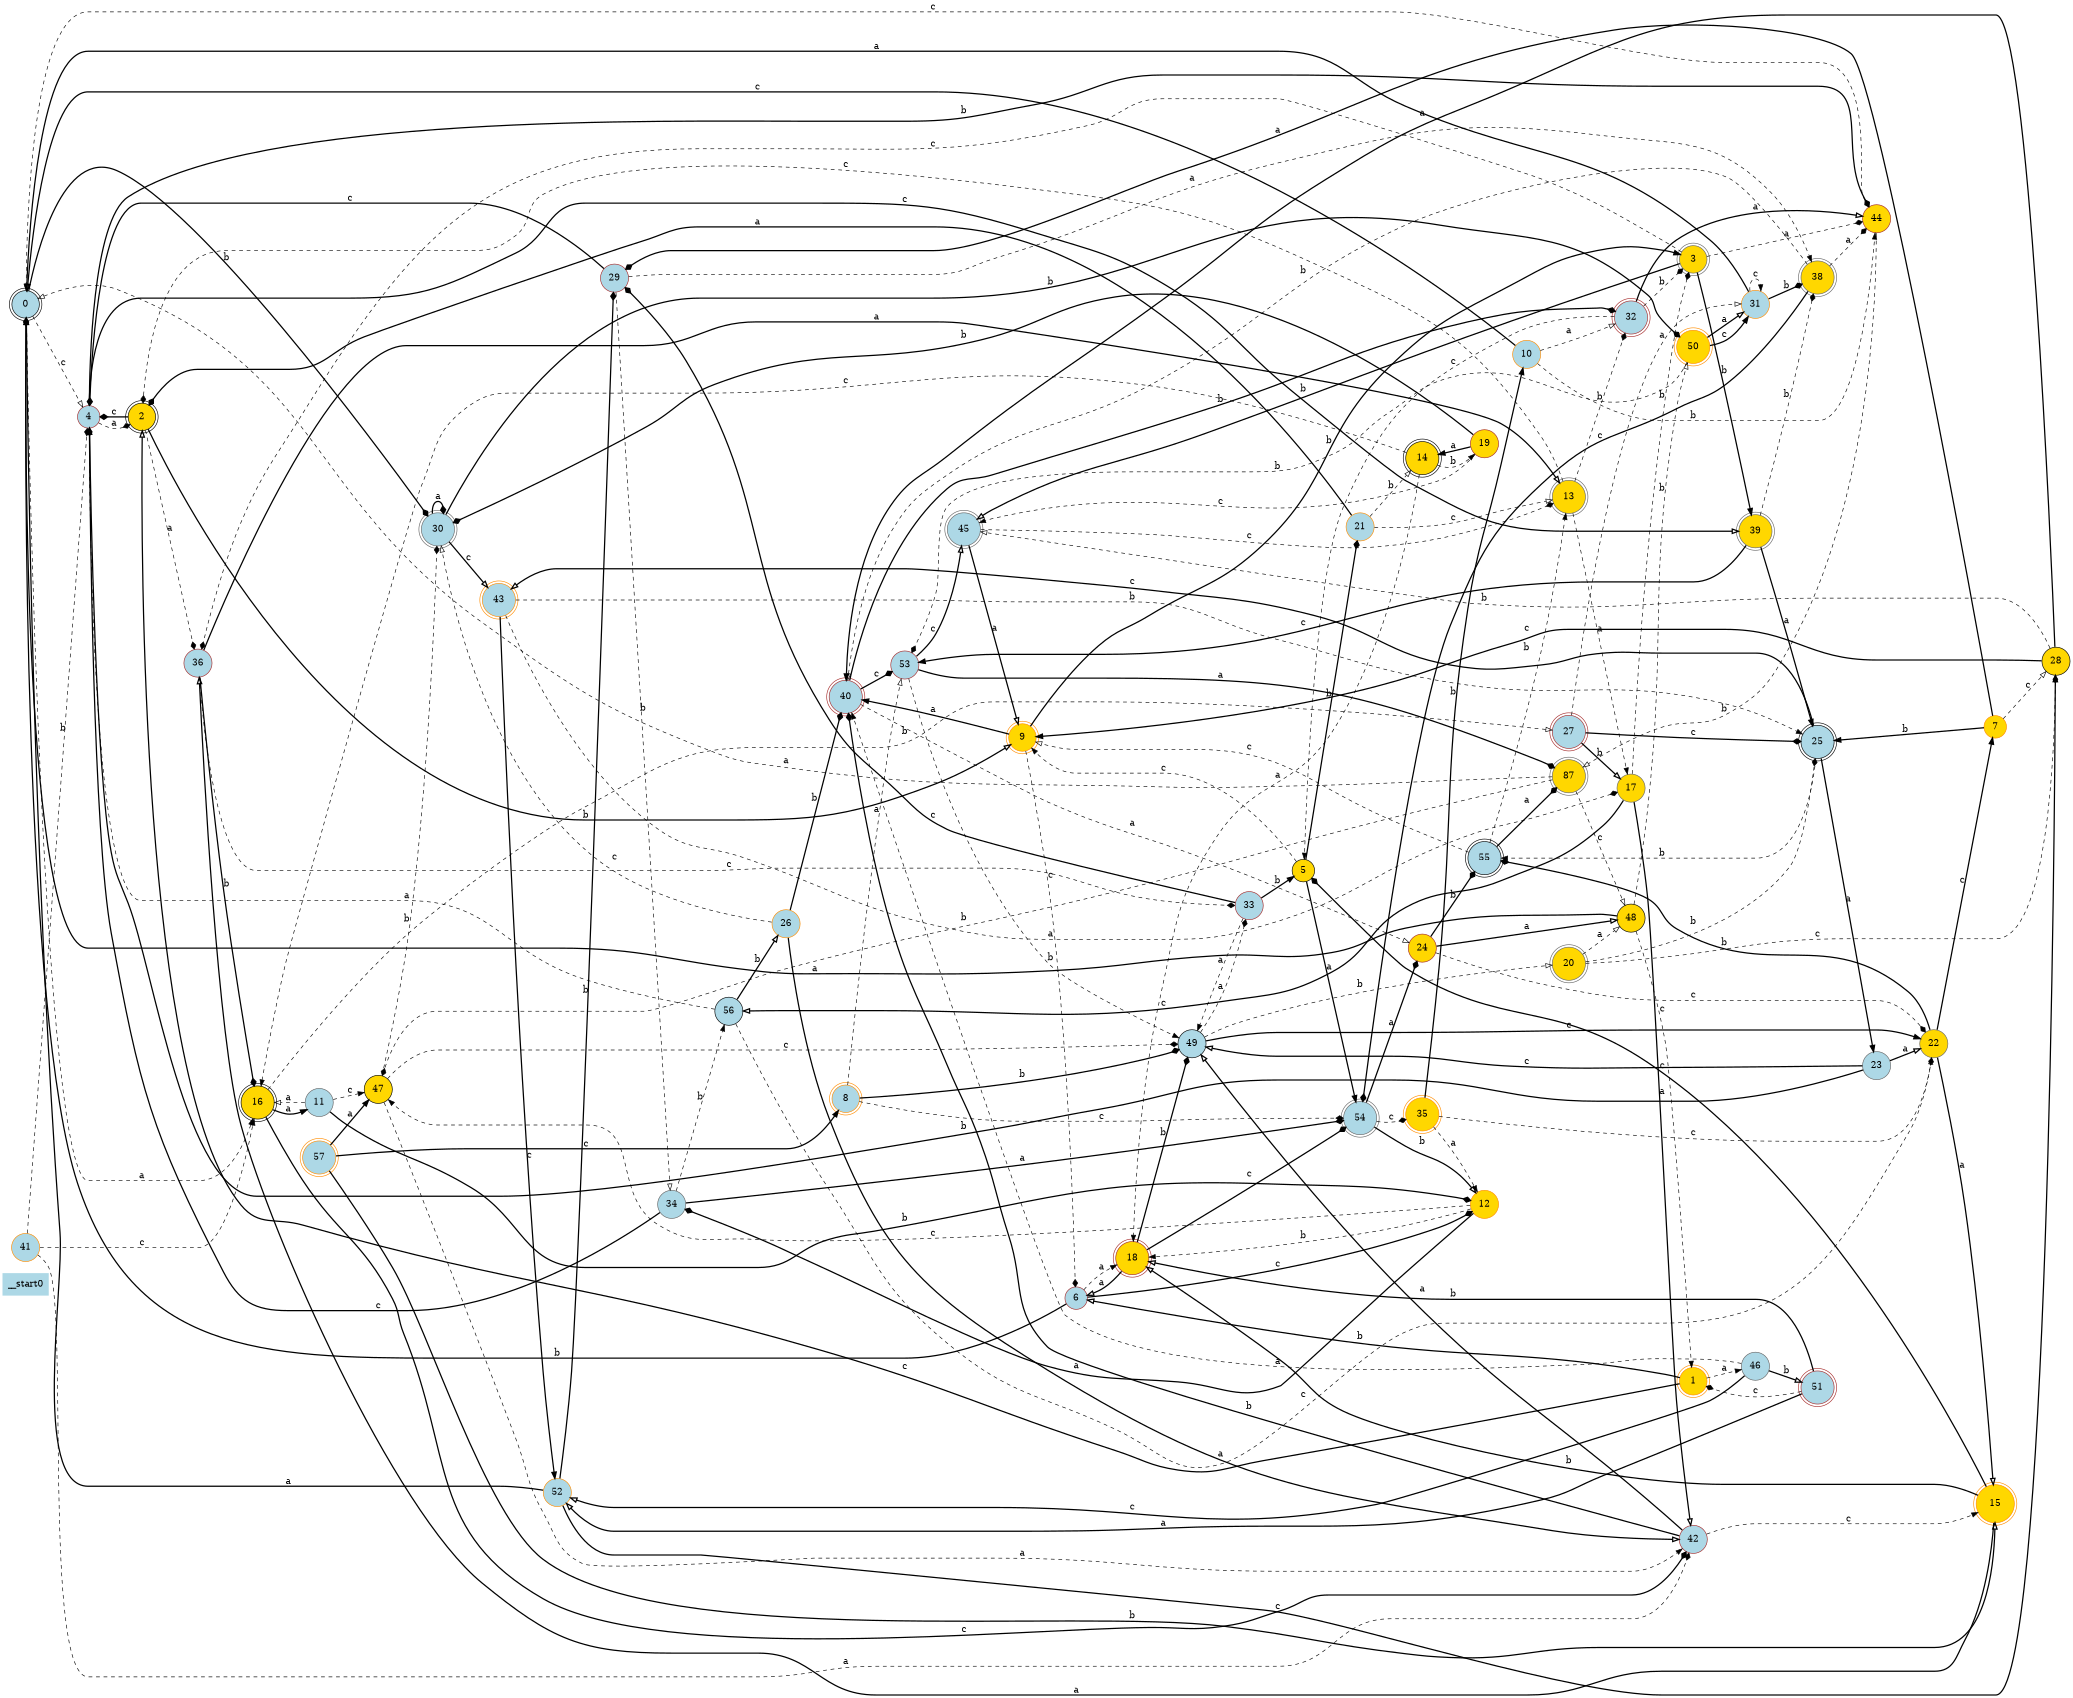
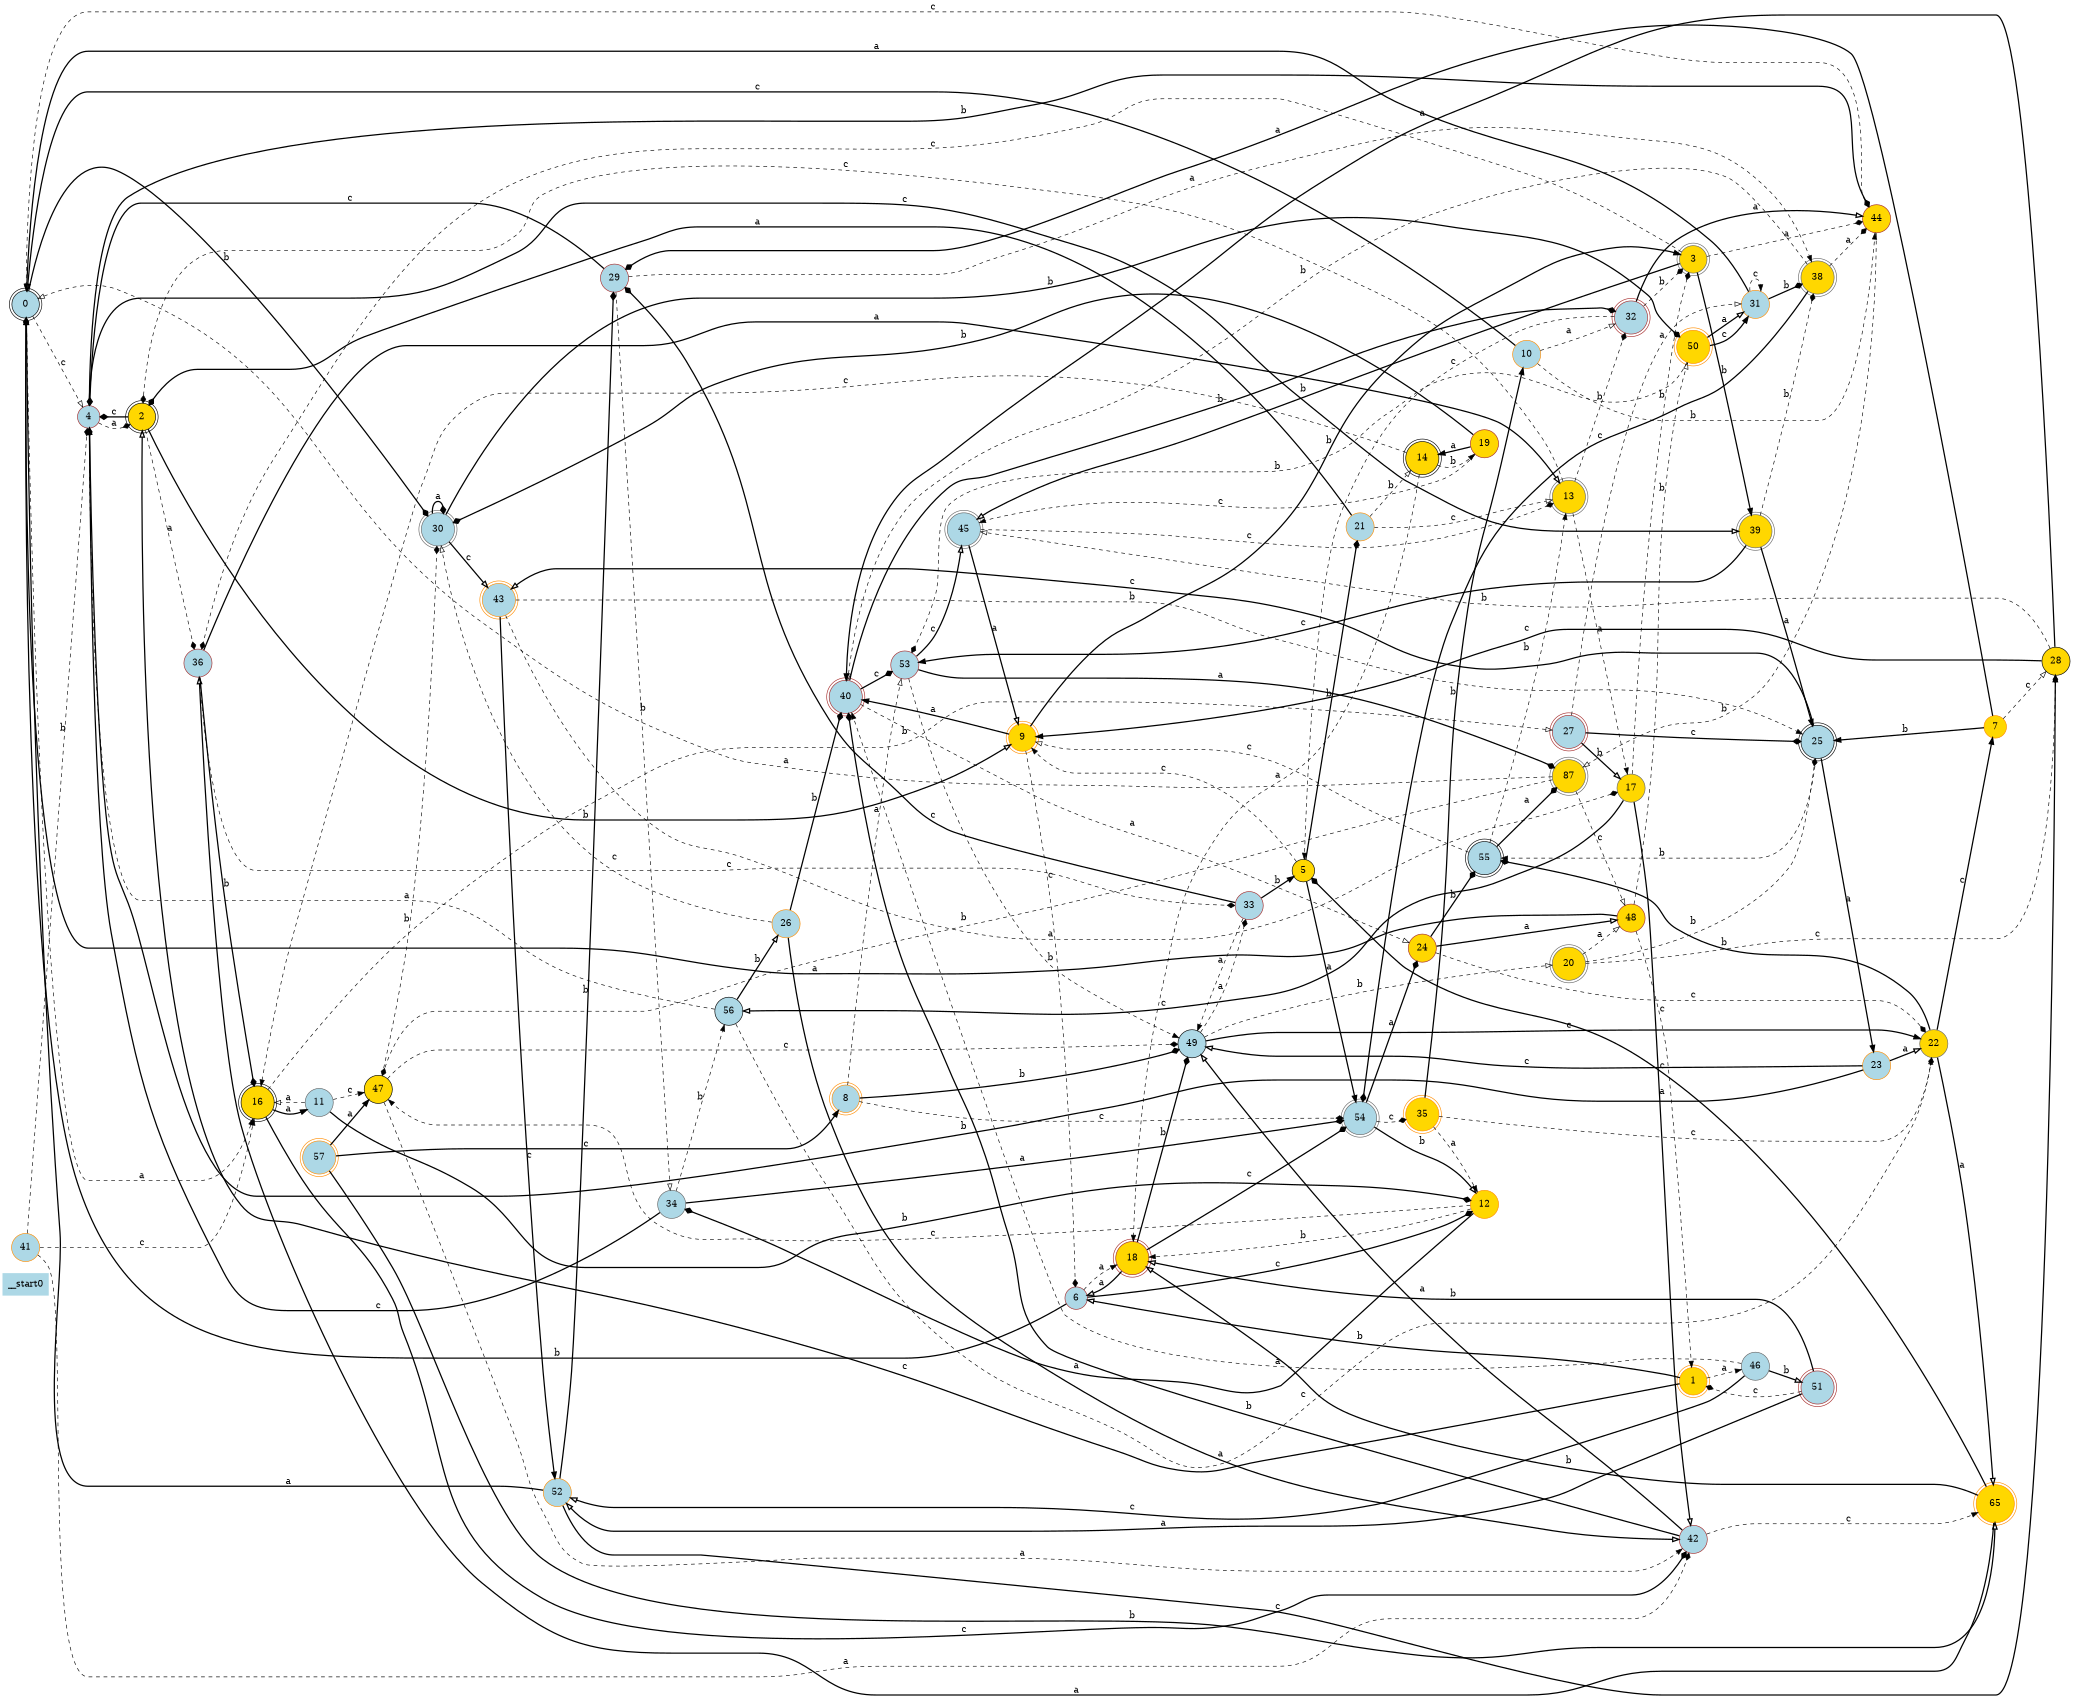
  digraph {
    rankdir=LR
    node [color=brown fillcolor=lightblue shape=circle style=filled]
    edge [arrowhead=diamond style=bold]
    __start0 [shape=none]
    n2 [color=black label=0 shape=doublecircle style="rounded,filled"]
    n3 [label=4]
    n4 [color=black fillcolor=gold label=16 shape=doublecircle style="rounded,filled"]
    n5 [color=gray40 label=30 shape=doublecircle style="rounded,filled"]
    n6 [color=black fillcolor=gold label=2 shape=doublecircle style="rounded,filled"]
    n7 [color=gray40 fillcolor=gold label=39 shape=doublecircle style="rounded,filled"]
    n8 [fillcolor=gold label=44]
    n9 [color=gray40 label=11]
    n10 [label=27 shape=doublecircle style="rounded,filled"]
    n11 [label=42]
    n12 [color=darkorange label=43 shape=doublecircle style="rounded,filled"]
    n13 [color=darkorange fillcolor=gold label=50 shape=doublecircle style="rounded,filled"]
    n14 [color=darkorange fillcolor=gold label=1 shape=doublecircle style="rounded,filled"]
    n15 [label=6]
    n16 [color=gray40 label=46]
    n17 [color=darkorange fillcolor=gold label=9 shape=doublecircle style="rounded,filled"]
    n18 [label=36]
    n19 [color=darkorange fillcolor=gold label=12]
    n20 [fillcolor=gold label=18 shape=doublecircle style="rounded,filled"]
    n21 [label=40 shape=doublecircle style="rounded,filled"]
    n22 [color=darkorange label=52]
    n23 [label=51 shape=doublecircle style="rounded,filled"]
    n24 [color=gray40 fillcolor=gold label=3 shape=doublecircle style="rounded,filled"]
    n25 [color=gray40 fillcolor=gold label=13 shape=doublecircle style="rounded,filled"]
    n26 [label=33]
    n27 [color=gray40 label=45 shape=doublecircle style="rounded,filled"]
    n28 [color=black label=25 shape=doublecircle style="rounded,filled"]
    n29 [label=53]
    n30 [color=gray40 fillcolor=gold label=38 shape=doublecircle style="rounded,filled"]
    n31 [color=gray40 fillcolor=gold label=87 shape=doublecircle style="rounded,filled"]
    n32 [color=black fillcolor=gold label=5]
    n33 [color=darkorange label=21]
    n34 [color=gray40 label=54 shape=doublecircle style="rounded,filled"]
    n35 [color=black fillcolor=gold label=14 shape=doublecircle style="rounded,filled"]
    n36 [fillcolor=gold label=24]
    n37 [color=darkorange fillcolor=gold label=35 shape=doublecircle style="rounded,filled"]
    n38 [color=black fillcolor=gold label=47]
    n39 [color=gray40 label=34]
    n40 [color=black label=49]
    n41 [color=darkorange fillcolor=gold label=7]
    n42 [color=black fillcolor=gold label=28]
    n43 [label=29]
    n44 [color=black label=55 shape=doublecircle style="rounded,filled"]
-   n45 [color=gray40 label=23]
+   n45 [color=darkorange label=23]
    n46 [color=darkorange label=8 shape=doublecircle style="rounded,filled"]
    n47 [color=gray40 fillcolor=gold label=20 shape=doublecircle style="rounded,filled"]
    n48 [color=gray40 fillcolor=gold label=22]
    n49 [label=32 shape=doublecircle style="rounded,filled"]
    n50 [color=darkorange label=10]
    n51 [color=black label=56]
    n52 [color=gray40 fillcolor=gold label=17]
    n53 [fillcolor=gold label=19]
-   n54 [color=darkorange fillcolor=gold label=15 shape=doublecircle style="rounded,filled"]
+   n54 [color=darkorange fillcolor=gold label=65 shape=doublecircle style="rounded,filled"]
    n55 [color=darkorange label=31]
    n56 [color=darkorange label=26]
-   n57 [color=black fillcolor=gold label=48]
+   n57 [fillcolor=gold label=48]
    n58 [color=darkorange label=41]
    n59 [color=darkorange label=57 shape=doublecircle style="rounded,filled"]
    n2 -> n3 [arrowhead=onormal label=c style=dashed]
    n2 -> n4 [arrowhead=normal label=a style=dashed]
    n2 -> n5 [label=b]
    n3 -> n6 [label=a style=dashed]
    n3 -> n7 [arrowhead=onormal label=c]
    n3 -> n8 [label=b]
    n4 -> n9 [arrowhead=normal label=a]
    n4 -> n10 [arrowhead=onormal label=b style=dashed]
    n4 -> n11 [label=c]
    n5 -> n5 [label=a]
    n5 -> n12 [arrowhead=onormal label=c]
    n5 -> n13 [label=b]
    n6 -> n3 [label=c]
    n6 -> n17 [arrowhead=onormal label=b]
    n6 -> n18 [label=a style=dashed]
    n7 -> n28 [arrowhead=normal label=a]
    n7 -> n29 [arrowhead=normal label=c]
    n7 -> n30 [label=b style=dashed]
    n8 -> n2 [arrowhead=normal label=c style=dashed]
    n8 -> n31 [arrowhead=onormal label=b style=dashed]
    n9 -> n4 [arrowhead=onormal label=a style=dashed]
    n9 -> n19 [label=b]
    n9 -> n38 [arrowhead=normal label=c style=dashed]
    n10 -> n28 [label=c]
    n10 -> n52 [arrowhead=onormal label=b]
    n10 -> n55 [arrowhead=onormal label=a style=dashed]
    n11 -> n21 [label=b]
    n11 -> n40 [arrowhead=onormal label=a]
    n11 -> n54 [arrowhead=normal label=c style=dashed]
    n12 -> n22 [arrowhead=normal label=c]
    n12 -> n28 [arrowhead=normal label=b style=dashed]
    n12 -> n52 [label=a style=dashed]
    n13 -> n29 [label=b style=dashed]
    n13 -> n55 [arrowhead=onormal label=a]
    n13 -> n55 [arrowhead=normal label=c]
    n14 -> n6 [arrowhead=onormal label=c]
    n14 -> n15 [arrowhead=onormal label=b]
    n14 -> n16 [arrowhead=normal label=a style=dashed]
    n15 -> n2 [label=b]
    n15 -> n19 [label=c]
    n15 -> n20 [arrowhead=normal label=a style=dashed]
    n16 -> n21 [arrowhead=normal label=a style=dashed]
    n16 -> n22 [arrowhead=onormal label=c]
    n16 -> n23 [arrowhead=onormal label=b]
    n17 -> n15 [label=c style=dashed]
    n17 -> n21 [arrowhead=normal label=a]
    n17 -> n24 [arrowhead=normal label=b]
    n18 -> n4 [label=b]
    n18 -> n25 [arrowhead=onormal label=a]
    n18 -> n26 [label=c style=dashed]
    n19 -> n20 [arrowhead=normal label=b style=dashed]
    n19 -> n38 [arrowhead=normal label=c style=dashed]
    n19 -> n39 [label=a]
    n20 -> n15 [arrowhead=onormal label=a]
    n20 -> n34 [label=c]
    n20 -> n40 [label=b]
    n21 -> n29 [label=c]
    n21 -> n36 [arrowhead=onormal label=a style=dashed]
    n21 -> n49 [label=b]
    n22 -> n2 [arrowhead=onormal label=a]
    n22 -> n42 [arrowhead=normal label=c]
    n22 -> n43 [label=b]
    n23 -> n14 [label=c style=dashed]
    n23 -> n20 [arrowhead=onormal label=b]
    n23 -> n22 [arrowhead=onormal label=a]
    n24 -> n7 [arrowhead=normal label=b]
    n24 -> n8 [label=a style=dashed]
    n24 -> n18 [label=c style=dashed]
    n24 -> n27 [arrowhead=onormal label=b]
    n25 -> n6 [label=c style=dashed]
    n25 -> n49 [label=b style=dashed]
    n25 -> n52 [arrowhead=normal label=a style=dashed]
    n26 -> n32 [arrowhead=normal label=b]
    n26 -> n40 [arrowhead=normal label=a style=dashed]
    n26 -> n43 [label=c]
    n27 -> n17 [arrowhead=onormal label=a]
    n27 -> n25 [label=c style=dashed]
    n28 -> n12 [arrowhead=onormal label=c]
    n28 -> n44 [arrowhead=normal label=b style=dashed]
    n28 -> n45 [arrowhead=normal label=a]
    n29 -> n27 [arrowhead=onormal label=c]
    n29 -> n31 [label=a]
    n29 -> n40 [arrowhead=normal label=b style=dashed]
    n30 -> n8 [label=a style=dashed]
    n30 -> n21 [arrowhead=onormal label=b style=dashed]
    n30 -> n34 [label=c]
    n31 -> n2 [arrowhead=onormal label=a style=dashed]
    n31 -> n38 [label=b style=dashed]
    n31 -> n57 [arrowhead=onormal label=c style=dashed]
    n32 -> n17 [arrowhead=normal label=c style=dashed]
    n32 -> n33 [label=b]
    n32 -> n34 [arrowhead=normal label=a]
    n33 -> n6 [label=a]
    n33 -> n25 [arrowhead=onormal label=c style=dashed]
    n33 -> n35 [arrowhead=onormal label=b style=dashed]
    n34 -> n19 [arrowhead=onormal label=b]
    n34 -> n36 [label=a]
    n34 -> n37 [label=c style=dashed]
    n35 -> n4 [arrowhead=normal label=c style=dashed]
    n35 -> n20 [arrowhead=normal label=a style=dashed]
    n35 -> n53 [arrowhead=normal label=b style=dashed]
    n36 -> n44 [label=b]
    n36 -> n48 [label=c style=dashed]
    n36 -> n57 [arrowhead=onormal label=a]
    n37 -> n19 [arrowhead=normal label=a style=dashed]
    n37 -> n48 [arrowhead=onormal label=c style=dashed]
    n37 -> n50 [arrowhead=normal label=b]
    n38 -> n5 [label=b style=dashed]
    n38 -> n11 [arrowhead=normal label=a style=dashed]
    n38 -> n40 [label=c style=dashed]
    n39 -> n3 [label=c]
    n39 -> n34 [label=a]
    n39 -> n51 [arrowhead=normal label=b style=dashed]
    n40 -> n26 [label=a style=dashed]
    n40 -> n47 [arrowhead=onormal label=b style=dashed]
    n40 -> n48 [arrowhead=normal label=c]
    n41 -> n28 [arrowhead=normal label=b]
    n41 -> n42 [arrowhead=onormal label=c style=dashed]
    n41 -> n43 [label=a]
    n42 -> n17 [arrowhead=normal label=c]
    n42 -> n21 [arrowhead=normal label=a]
    n42 -> n27 [arrowhead=onormal label=b style=dashed]
    n43 -> n3 [label=c]
    n43 -> n30 [arrowhead=normal label=a style=dashed]
    n43 -> n39 [arrowhead=onormal label=b style=dashed]
    n44 -> n17 [arrowhead=onormal label=c style=dashed]
    n44 -> n25 [arrowhead=normal label=b style=dashed]
    n44 -> n31 [label=a]
    n45 -> n3 [arrowhead=normal label=b]
    n45 -> n40 [arrowhead=onormal label=c]
    n45 -> n48 [arrowhead=onormal label=a]
    n46 -> n29 [arrowhead=onormal label=a style=dashed]
    n46 -> n34 [label=c style=dashed]
    n46 -> n40 [label=b]
    n47 -> n28 [label=b style=dashed]
    n47 -> n42 [label=c style=dashed]
    n47 -> n57 [arrowhead=onormal label=a style=dashed]
    n48 -> n41 [arrowhead=normal label=c]
    n48 -> n44 [label=b]
    n48 -> n54 [arrowhead=onormal label=a]
    n49 -> n8 [arrowhead=onormal label=a]
    n49 -> n24 [label=b style=dashed]
    n49 -> n32 [arrowhead=normal label=c style=dashed]
    n50 -> n2 [arrowhead=onormal label=c]
    n50 -> n8 [arrowhead=normal label=b style=dashed]
    n50 -> n49 [arrowhead=onormal label=a style=dashed]
    n51 -> n3 [arrowhead=onormal label=a style=dashed]
    n51 -> n48 [label=c style=dashed]
    n51 -> n56 [arrowhead=onormal label=b]
    n52 -> n11 [arrowhead=onormal label=a]
    n52 -> n24 [label=b style=dashed]
    n52 -> n51 [arrowhead=onormal label=c]
    n53 -> n5 [label=b]
    n53 -> n27 [arrowhead=normal label=c style=dashed]
    n53 -> n35 [arrowhead=normal label=a]
    n54 -> n18 [arrowhead=onormal label=a]
    n54 -> n20 [arrowhead=onormal label=b]
    n54 -> n32 [label=c]
    n55 -> n2 [arrowhead=onormal label=a]
    n55 -> n30 [label=b]
    n55 -> n55 [arrowhead=normal label=c style=dashed]
    n56 -> n5 [arrowhead=onormal label=c style=dashed]
    n56 -> n11 [arrowhead=onormal label=a]
    n56 -> n21 [label=b]
    n57 -> n2 [arrowhead=onormal label=a]
    n57 -> n13 [arrowhead=onormal label=b style=dashed]
    n57 -> n14 [arrowhead=normal label=c style=dashed]
    n58 -> n3 [label=b style=dashed]
    n58 -> n4 [arrowhead=normal label=c style=dashed]
    n58 -> n11 [label=a style=dashed]
    n59 -> n38 [arrowhead=normal label=a]
    n59 -> n46 [arrowhead=normal label=c]
    n59 -> n54 [arrowhead=onormal label=b]
  }
